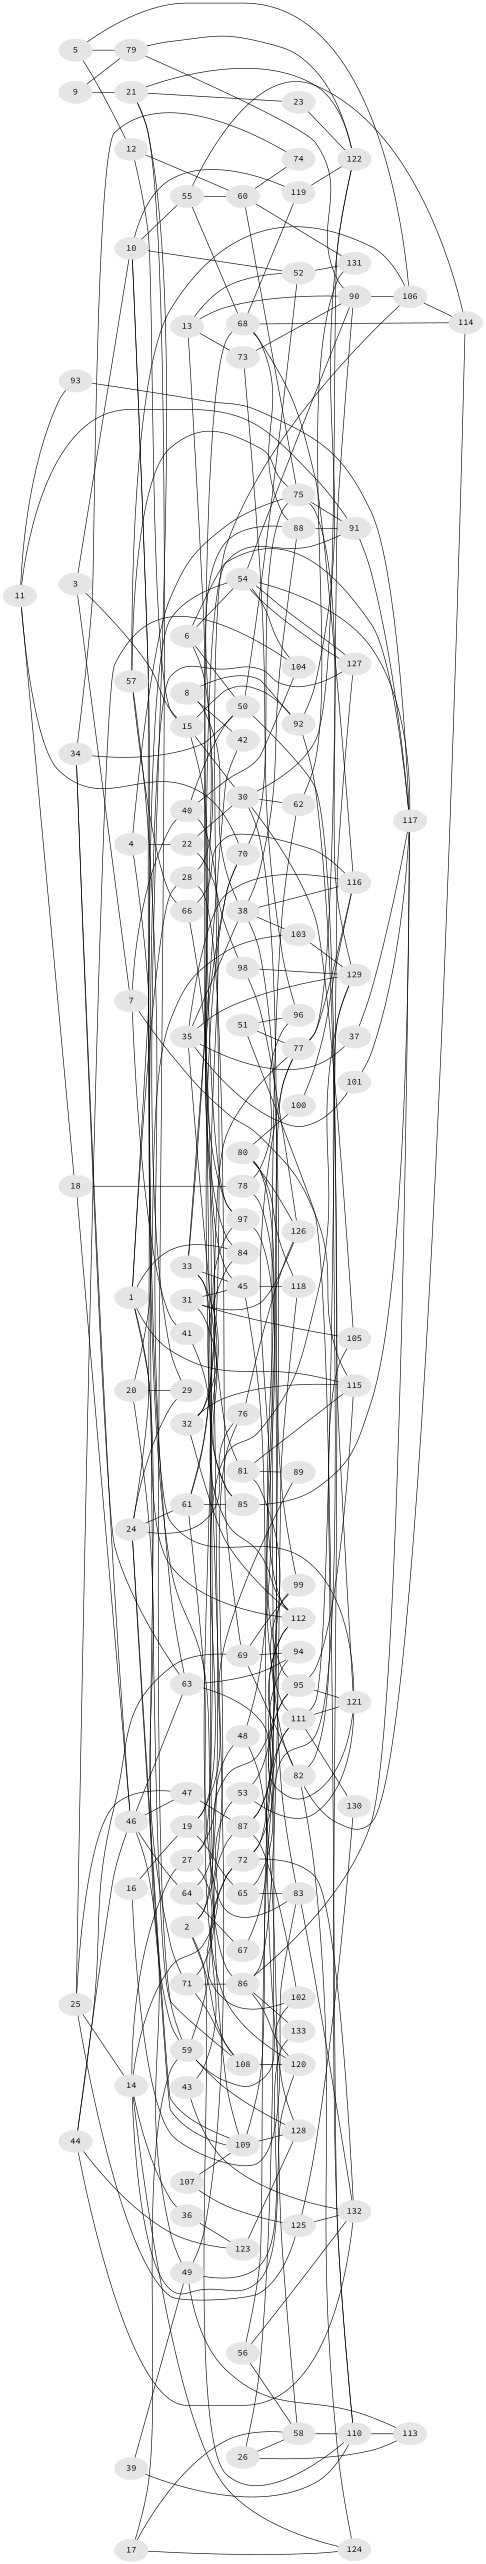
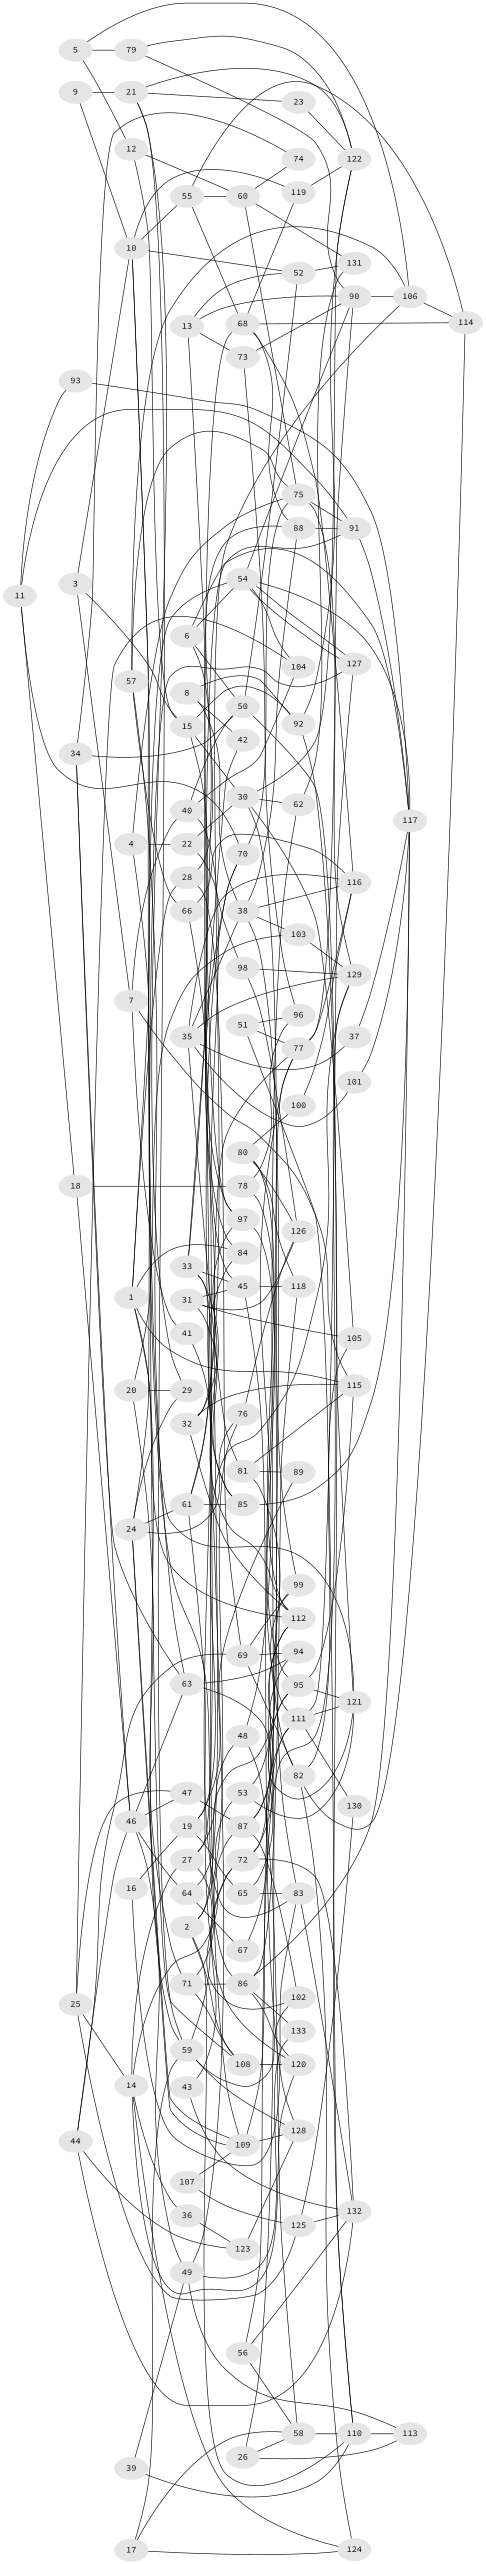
  graph {
    fontname="Source Code Pro"
    rankdir=LR
    node [color=gray90 fontname="Source Code Pro" style=filled]
    edge [fontname="Source Code Pro"]
    1
    28
    54
    59
    84
    112
    115
    69
    88
    117
    90
    127
    104
    102
    72
    128
    2
    76
    77
    108
    110
    126
    116
    120
    113
    3
    7
    10
    15
    40
    41
    52
    55
    86
    119
    121
    92
    30
    4
    22
    75
    98
    91
    129
    5
    12
    79
    106
    60
    122
    114
    6
    50
    97
    111
    45
    8
    38
    42
    83
    103
    9
    21
    29
    23
    131
    68
    118
    133
    11
    18
    70
    93
    46
    78
    74
    13
    73
    96
    14
    27
    36
    53
    124
    48
    123
    62
    99
    105
    16
    19
    65
    89
    132
    17
    58
    47
    63
    49
    64
    95
    20
    71
    87
    24
    61
    109
    85
    25
    125
    130
    26
    94
    82
    31
    32
    33
    34
    35
    37
    81
    101
    39
    43
    44
    67
    51
    56
    57
    66
    80
    100
    107
    1 -- 28
    1 -- 54
    1 -- 59
    1 -- 84
    1 -- 112
    1 -- 115
    28 -- 69
    28 -- 88
    54 -- 117
    54 -- 90
    54 -- 127
    54 -- 127
    54 -- 104
    59 -- 102
    59 -- 72
    59 -- 128
    69 -- 99
    69 -- 94
    69 -- 82
    88 -- 91
    90 -- 106
    72 -- 77
    72 -- 132
    72 -- 94
    2 -- 76
    2 -- 77
    2 -- 108
    2 -- 110
    76 -- 126
    77 -- 90
    77 -- 116
    108 -- 120
    110 -- 113
    3 -- 7
    3 -- 10
    3 -- 15
    7 -- 115
    7 -- 40
    7 -- 41
    10 -- 52
    10 -- 55
    10 -- 86
    10 -- 119
    10 -- 121
    15 -- 84
    15 -- 92
    15 -- 30
    40 -- 104
    40 -- 50
    40 -- 45
    41 -- 112
    52 -- 131
    55 -- 60
    55 -- 114
    55 -- 68
    86 -- 117
    86 -- 120
    86 -- 118
    86 -- 133
    119 -- 122
    92 -- 110
    92 -- 122
    30 -- 122
    30 -- 62
    30 -- 99
    30 -- 105
    4 -- 108
    4 -- 22
    4 -- 75
    22 -- 30
    22 -- 98
    75 -- 91
    75 -- 129
    98 -- 126
    98 -- 129
    91 -- 117
    5 -- 12
    5 -- 79
    5 -- 106
    12 -- 15
    12 -- 60
    79 -- 90
    79 -- 122
    106 -- 114
    60 -- 75
    60 -- 131
    60 -- 74
    6 -- 54
    6 -- 117
    6 -- 50
    6 -- 97
    50 -- 52
    50 -- 121
    97 -- 111
    111 -- 127
    111 -- 121
    111 -- 130
    45 -- 128
    45 -- 118
    8 -- 92
    8 -- 38
    8 -- 42
    38 -- 88
    38 -- 116
    38 -- 83
    38 -- 103
    83 -- 132
    103 -- 129
-   9 -- 79
+   9 -- 10
    9 -- 21
    21 -- 59
    21 -- 122
    21 -- 29
    21 -- 23
    23 -- 122
    68 -- 88
    68 -- 116
    68 -- 119
    68 -- 114
    11 -- 91
    11 -- 18
    11 -- 70
    11 -- 93
    18 -- 46
    18 -- 78
    70 -- 75
    93 -- 117
    46 -- 47
    46 -- 63
    46 -- 49
    46 -- 64
    78 -- 96
    78 -- 95
    13 -- 90
    13 -- 52
    13 -- 97
    13 -- 73
    73 -- 90
    73 -- 96
    14 -- 120
    14 -- 27
    14 -- 36
    14 -- 53
    14 -- 124
    27 -- 102
    27 -- 91
    27 -- 48
    36 -- 123
    53 -- 112
    53 -- 121
    48 -- 77
    48 -- 58
    123 -- 128
    62 -- 131
    16 -- 83
    16 -- 19
    19 -- 129
    19 -- 65
    19 -- 89
    65 -- 83
    65 -- 95
    17 -- 59
    17 -- 124
    17 -- 58
    58 -- 110
    47 -- 87
    63 -- 121
    63 -- 94
    49 -- 113
    49 -- 133
    49 -- 70
    64 -- 99
    64 -- 67
    95 -- 115
    95 -- 121
    20 -- 103
    20 -- 29
    20 -- 71
    71 -- 108
    71 -- 86
    71 -- 87
    87 -- 112
    87 -- 102
    87 -- 95
    24 -- 127
    24 -- 76
    24 -- 29
    24 -- 61
    24 -- 109
    24 -- 109
    61 -- 84
    61 -- 120
    61 -- 70
    61 -- 85
    109 -- 128
    109 -- 111
    85 -- 117
    25 -- 104
    25 -- 14
    25 -- 47
    25 -- 125
    125 -- 132
    125 -- 130
    26 -- 113
    26 -- 62
    26 -- 58
    82 -- 114
    82 -- 124
    82 -- 105
    31 -- 126
    31 -- 45
    31 -- 105
    31 -- 85
    32 -- 112
    32 -- 115
    32 -- 106
    32 -- 97
    33 -- 45
    33 -- 42
    33 -- 83
    33 -- 68
    33 -- 85
    34 -- 50
    34 -- 46
    34 -- 74
    34 -- 63
    35 -- 116
    35 -- 129
    35 -- 38
    35 -- 37
    35 -- 81
    35 -- 101
    37 -- 117
    81 -- 115
    81 -- 89
    81 -- 82
    101 -- 117
    39 -- 110
    39 -- 49
    43 -- 72
    43 -- 132
    44 -- 69
    44 -- 46
    44 -- 123
    44 -- 132
    67 -- 111
    51 -- 77
    51 -- 110
    51 -- 96
    56 -- 129
    56 -- 132
    56 -- 58
    57 -- 75
    57 -- 106
    57 -- 63
    57 -- 66
    66 -- 116
    66 -- 109
    80 -- 112
    80 -- 126
    80 -- 118
    80 -- 100
    100 -- 116
    107 -- 109
    107 -- 125
  }
